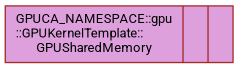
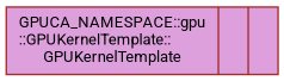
  digraph {
    rankdir=LR
    fontname=Roboto
-   n1 [color=brown fillcolor=plum fontcolor=black fontname=Roboto fontsize=10 height=0.2 label="{GPUCA_NAMESPACE::gpu\l::GPUKernelTemplate::\lGPUSharedMemory\n||}" shape=record style=filled width=0.4]
+   n1 [color=brown fillcolor=plum fontcolor=black fontname=Roboto fontsize=10 height=0.2 label="{GPUCA_NAMESPACE::gpu\l::GPUKernelTemplate::\lGPUKernelTemplate\n||}" shape=record style=filled width=0.4]
  }
